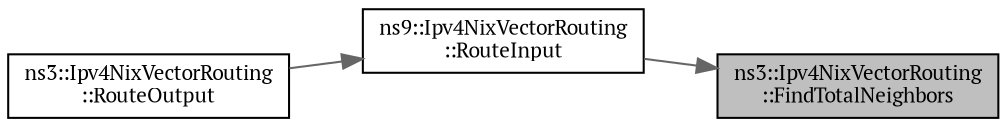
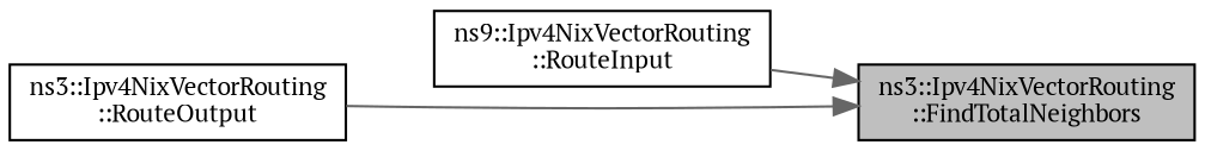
  digraph {
    fontname="PT Serif"
    rankdir=RL
    node [color=black fillcolor=white fontname="PT Serif" fontsize=10 shape=record style=filled]
    edge [color=gray40 dir=back fontname="PT Serif" fontsize=10 labelfontname=Helvetica labelfontsize=10 style=solid]
    n1 [fillcolor=grey75 fontcolor=black height=0.2 label="ns3::Ipv4NixVectorRouting\l::FindTotalNeighbors" width=0.4]
    n2 [height=0.2 label="ns9::Ipv4NixVectorRouting\l::RouteInput" width=0.4]
    n3 [height=0.2 label="ns3::Ipv4NixVectorRouting\l::RouteOutput" width=0.4]
    n1 -> n2
-   n2 -> n3
+   n1 -> n3
  }
